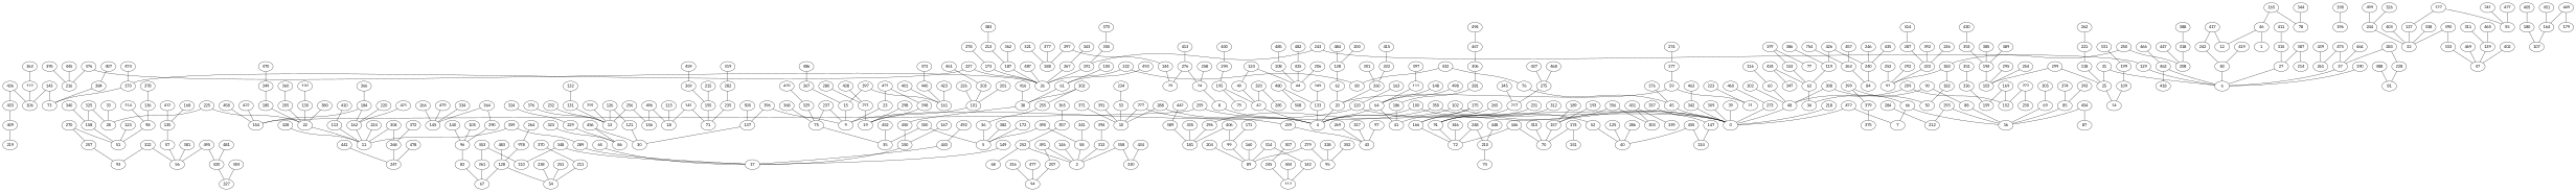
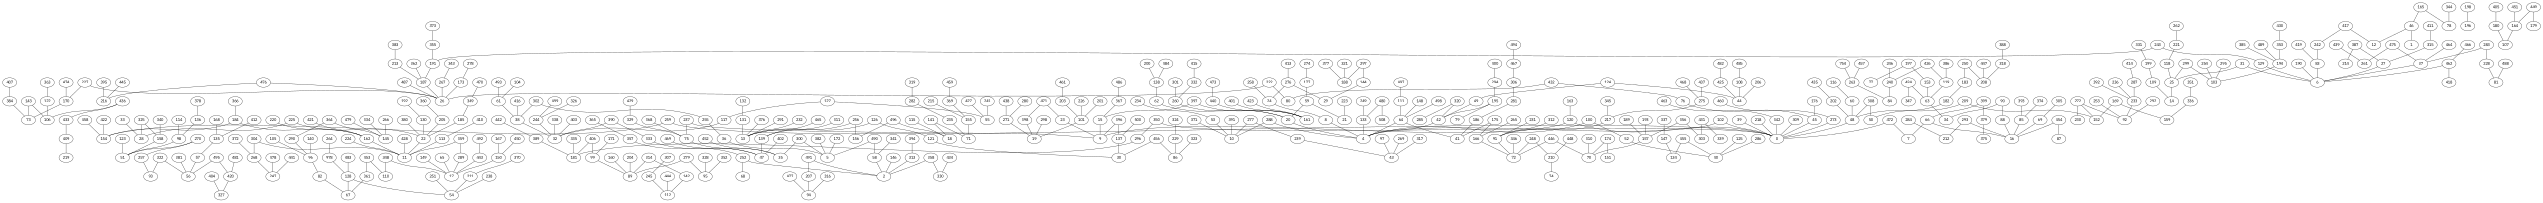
  strict graph {
    fontname="IBM Plex Sans"
    node [fontname="IBM Plex Sans"]
    edge [fontname="IBM Plex Sans"]
    46
    1
    12
    165
    78
    344
    417
    242
    83
    6
    419
    129
    243
    191
    187
    26
    362
    227
    170
    73
    474
    143
    106
    436
    433
    409
    219
    122
    363
    384
    407
    476
    216
    445
    395
    222
    80
    432
    76
    45
    0
    176
    259
    154
    422
    184
    162
    11
    22
    205
    360
    130
    192
    185
    349
    470
    380
    225
    28
    325
    158
    51
    340
    270
    257
    93
    322
    56
    495
    420
    327
    404
    481
    57
    135
    168
    412
    381
    123
    98
    114
    136
    378
    33
    304
    268
    247
    372
    478
    441
    428
    359
    289
    17
    348
    110
    453
    361
    67
    128
    54
    483
    211
    370
    238
    251
    n107 [label=978]
    264
    82
    96
    290
    364
    145
    266
    479
    334
    140
    105
    150
    167
    450
    443
    492
    149
    65
    113
    410
    224
    220
    421
    366
    458
    350
    296
    181
    389
    442
    406
    99
    89
    171
    279
    95
    352
    328
    160
    204
    198
    196
    314
    142
    112
    245
    307
    444
    335
    120
    9
    237
    75
    35
    368
    329
    429
    300
    5
    36
    255
    302
    38
    32
    244
    499
    326
    390
    333
    47
    469
    139
    311
    465
    402
    403
    117
    127
    55
    241
    427
    338
    416
    61
    493
    104
    490
    58
    2
    341
    491
    207
    94
    316
    477
    313
    394
    358
    330
    434
    252
    68
    357
    365
    146
    382
    172
    452
    396
    137
    30
    456
    86
    229
    324
    323
    121
    126
    13
    291
    131
    132
    376
    256
    156
    496
    18
    141
    71
    155
    215
    369
    459
    235
    282
    319
    115
    232
    500
    23
    471
    398
    19
    298
    101
    226
    201
    203
    461
    271
    438
    280
    15
    397
    161
    401
    440
    473
    423
    367
    486
    163
    102
    4
    8
    24
    276
    29
    413
    144
    297
    188
    321
    377
    258
    42
    49
    124
    44
    206
    108
    485
    425
    482
    320
    285
    195
    79
    294
    400
    288
    10
    277
    239
    43
    97
    269
    317
    371
    53
    234
    391
    20
    59
    21
    177
    274
    223
    62
    138
    200
    484
    260
    301
    332
    415
    64
    41
    498
    111
    497
    148
    175
    166
    72
    265
    91
    217
    275
    468
    437
    345
    231
    312
    248
    210
    74
    448
    446
    70
    174
    151
    157
    356
    303
    431
    339
    189
    193
    310
    346
    186
    281
    306
    467
    494
    100
    52
    40
    125
    455
    134
    147
    337
    286
    133
    480
    n375 [label=508]
    249
    472
    7
    66
    16
    69
    305
    85
    393
    374
    293
    212
    284
    88
    90
    34
    63
    424
    347
    153
    197
    77
    119
    426
    240
    84
    263
    n403 [label=754]
    457
    246
    386
    454
    87
    399
    379
    375
    309
    164
    107
    451
    449
    179
    180
    405
    218
    342
    463
    48
    209
    152
    272
    230
    169
    159
    336
    351
    202
    435
    308
    50
    182
    183
    92
    250
    208
    318
    388
    447
    292
    233
    287
    414
    392
    236
    253
    60
    116
    273
    460
    39
    267
    343
    173
    278
    487
    213
    383
    355
    373
    31
    25
    14
    299
    103
    254
    295
    194
    385
    489
    353
    430
    118
    221
    262
    109
    199
    331
    462
    418
    466
    37
    475
    261
    439
    464
    283
    228
    81
    488
    190
    27
    387
    214
    315
    411
    46 -- 1
    46 -- 12
    165 -- 46
    165 -- 78
    344 -- 78
    417 -- 12
    417 -- 242
    242 -- 83
    83 -- 6
    419 -- 83
    129 -- 6
    243 -- 129
    243 -- 191
-   191 -- 26
+   191 -- 187
    187 -- 26
    362 -- 187
    227 -- 26
    227 -- 170
    170 -- 73
    474 -- 170
    143 -- 73
    143 -- 106
    436 -- 106
    436 -- 433
    433 -- 409
    409 -- 219
    122 -- 106
    363 -- 122
    384 -- 73
    407 -- 384
    476 -- 26
    476 -- 216
    445 -- 216
    395 -- 216
    222 -- 26
    222 -- 80
    432 -- 80
    432 -- 76
    76 -- 45
    45 -- 0
    176 -- 45
    259 -- 0
    259 -- 154
    422 -- 154
    184 -- 154
    184 -- 162
    162 -- 11
    22 -- 11
    205 -- 22
    360 -- 205
    130 -- 22
    192 -- 130
    185 -- 22
    349 -- 185
    470 -- 349
    380 -- 22
    225 -- 22
    225 -- 28
    325 -- 28
    325 -- 158
    158 -- 51
    340 -- 158
    270 -- 51
    270 -- 257
    257 -- 93
    322 -- 93
    322 -- 56
    495 -- 56
    495 -- 420
    420 -- 327
    404 -- 327
    481 -- 420
    57 -- 56
    135 -- 57
    168 -- 135
    412 -- 135
    381 -- 56
    123 -- 51
    98 -- 51
    114 -- 98
    136 -- 98
    378 -- 136
    33 -- 28
    304 -- 11
    304 -- 268
    268 -- 247
    372 -- 268
    478 -- 247
    441 -- 247
    428 -- 11
    359 -- 11
    359 -- 289
    289 -- 17
    348 -- 17
    348 -- 110
    453 -- 110
    453 -- 361
    361 -- 67
    128 -- 67
    128 -- 54
    483 -- 128
    211 -- 54
    370 -- 211
    238 -- 54
    251 -- 54
    n107 -- 128
    264 -- n107
    82 -- 67
    96 -- 82
    290 -- 96
    364 -- 290
    364 -- 145
    266 -- 145
    479 -- 145
    334 -- 145
    140 -- 96
    105 -- 96
    150 -- 17
    167 -- 150
    450 -- 150
    443 -- 17
    492 -- 443
    149 -- 17
    65 -- 17
    113 -- 11
    410 -- 113
    224 -- 11
    220 -- 162
    421 -- 162
    366 -- 184
    458 -- 154
    350 -- 0
    350 -- 296
    296 -- 181
    389 -- 181
    442 -- 389
    406 -- 181
    406 -- 99
    99 -- 89
    171 -- 99
    279 -- 89
    279 -- 95
    352 -- 95
    328 -- 95
    160 -- 89
    204 -- 89
    198 -- 196
    314 -- 89
    314 -- 142
    142 -- 112
    245 -- 112
    307 -- 245
    444 -- 112
    335 -- 181
    120 -- 0
    120 -- 9
    237 -- 9
    237 -- 75
    75 -- 35
    368 -- 75
    329 -- 75
    429 -- 329
    300 -- 35
    300 -- 5
    36 -- 5
    255 -- 36
    302 -- 255
    302 -- 38
-   38 -- 450
+   38 -- 32
    244 -- 32
    499 -- 244
    326 -- 244
    390 -- 32
    390 -- 333
    333 -- 47
    469 -- 47
    139 -- 47
    311 -- 139
    465 -- 139
    402 -- 47
    403 -- 32
    117 -- 32
    127 -- 117
    127 -- 55
    241 -- 55
    427 -- 55
    338 -- 32
    416 -- 38
    61 -- 38
    493 -- 61
    104 -- 61
    490 -- 5
    490 -- 58
    58 -- 2
    341 -- 58
    491 -- 2
    491 -- 207
    207 -- 94
    316 -- 94
    477 -- 94
    313 -- 2
    394 -- 313
    358 -- 2
    358 -- 330
    434 -- 330
    252 -- 2
    252 -- 68
    357 -- 252
    365 -- 357
    146 -- 2
    382 -- 5
    172 -- 5
    452 -- 35
    396 -- 9
    396 -- 137
    137 -- 30
    456 -- 30
    456 -- 86
    229 -- 86
    324 -- 229
    323 -- 86
    121 -- 30
    126 -- 121
    126 -- 13
    291 -- 13
    131 -- 13
    132 -- 131
    376 -- 13
    256 -- 13
    256 -- 156
    496 -- 156
    496 -- 18
    141 -- 18
    141 -- 71
    155 -- 71
    215 -- 155
    369 -- 155
    459 -- 369
    235 -- 71
    282 -- 235
    319 -- 282
    115 -- 18
    232 -- 13
    500 -- 137
    23 -- 9
    471 -- 23
    471 -- 398
    398 -- 19
    298 -- 19
    101 -- 19
    226 -- 101
    201 -- 101
    203 -- 101
    461 -- 203
    271 -- 19
    438 -- 271
    280 -- 271
    15 -- 9
    397 -- 15
    397 -- 161
    401 -- 161
    440 -- 161
    473 -- 440
    423 -- 161
    367 -- 15
    486 -- 367
    163 -- 120
    102 -- 0
    102 -- 4
    8 -- 4
    24 -- 8
    276 -- 24
    276 -- 29
    413 -- 276
    144 -- 29
    297 -- 144
    297 -- 188
    321 -- 188
    377 -- 188
    258 -- 24
    42 -- 4
    49 -- 42
    124 -- 49
    124 -- 44
    206 -- 44
    108 -- 44
    485 -- 108
    425 -- 44
    482 -- 425
    320 -- 42
    320 -- 285
    195 -- 42
    195 -- 79
    294 -- 195
    400 -- 294
    288 -- 4
    288 -- 10
    277 -- 10
    277 -- 239
    239 -- 43
    97 -- 43
    269 -- 43
    317 -- 43
    371 -- 10
    53 -- 10
    234 -- 53
    391 -- 10
    20 -- 4
    59 -- 20
    59 -- 21
    177 -- 59
    274 -- 177
    223 -- 21
    62 -- 20
    138 -- 62
    200 -- 138
    484 -- 138
    260 -- 20
    301 -- 260
    332 -- 260
    415 -- 332
    64 -- 4
    64 -- 41
    498 -- 64
    111 -- 64
    497 -- 111
    148 -- 64
    175 -- 41
    175 -- 166
    166 -- 72
    265 -- 166
    91 -- 72
    217 -- 91
    275 -- 217
    468 -- 275
    437 -- 275
    345 -- 217
    231 -- 91
    312 -- 91
    248 -- 72
    248 -- 210
    210 -- 74
    448 -- 210
    446 -- 72
    446 -- 70
    174 -- 70
    174 -- 151
    157 -- 70
    356 -- 157
    356 -- 303
    431 -- 303
    431 -- 339
    189 -- 157
    193 -- 157
    310 -- 70
    346 -- 72
    186 -- 41
    281 -- 186
    306 -- 281
    467 -- 306
    494 -- 467
    100 -- 4
    100 -- 52
    52 -- 40
    125 -- 40
    455 -- 40
    455 -- 134
    147 -- 134
    337 -- 147
    286 -- 40
    133 -- 4
    480 -- 133
    480 -- n375
    249 -- 133
    472 -- 0
    472 -- 7
    66 -- 7
    66 -- 16
    69 -- 16
    305 -- 69
    85 -- 16
    393 -- 85
    374 -- 85
    293 -- 16
    293 -- 212
    284 -- 212
    88 -- 16
    90 -- 88
    90 -- 34
    63 -- 34
    424 -- 63
    424 -- 347
    153 -- 63
    197 -- 153
    197 -- 77
    119 -- 63
    426 -- 119
    426 -- 240
    240 -- 84
    263 -- 84
    n403 -- 263
    457 -- 263
    246 -- 240
    386 -- 119
    454 -- 16
    454 -- 87
    399 -- 66
    399 -- 379
    379 -- 375
    309 -- 0
    164 -- 107
    451 -- 164
    449 -- 164
    449 -- 179
    180 -- 107
    405 -- 180
    218 -- 0
    342 -- 0
    463 -- 342
    48 -- 0
    209 -- 48
    209 -- 152
    272 -- 152
    272 -- 230
    169 -- 152
    169 -- 159
    336 -- 159
    351 -- 336
    202 -- 48
-   435 -- 240
+   435 -- 202
    308 -- 48
    308 -- 50
    182 -- 50
    183 -- 182
-   183 -- 92
+   272 -- 92
    250 -- 183
    250 -- 208
    318 -- 208
    388 -- 318
    447 -- 208
    292 -- 92
    233 -- 92
    287 -- 233
    414 -- 287
    392 -- 233
    236 -- 233
    253 -- 92
    60 -- 48
    116 -- 60
    273 -- 0
    460 -- 273
    39 -- 0
    267 -- 26
    343 -- 267
    173 -- 26
    278 -- 173
    487 -- 26
    213 -- 187
    383 -- 213
    355 -- 191
    373 -- 355
    31 -- 6
    31 -- 25
    25 -- 14
    299 -- 25
    299 -- 103
    254 -- 103
    295 -- 103
    194 -- 103
    385 -- 194
    489 -- 194
    353 -- 194
    430 -- 353
    118 -- 25
    221 -- 118
    262 -- 221
    109 -- 14
    199 -- 109
    331 -- 199
    462 -- 6
    462 -- 418
    466 -- 462
    37 -- 6
    475 -- 37
    475 -- 261
    439 -- 261
    464 -- 37
    283 -- 37
    283 -- 228
    228 -- 81
    488 -- 81
    190 -- 6
    27 -- 6
    387 -- 27
    387 -- 214
    315 -- 27
    411 -- 315
  }
